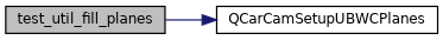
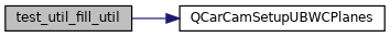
  digraph {
    rankdir=LR
    node [color=black fontname=Helvetica fontsize=10 shape=record style=filled]
-   n1 [fillcolor=grey75 fontcolor=black height=0.2 label=test_util_fill_planes width=0.4]
+   n1 [fillcolor=grey75 fontcolor=black height=0.2 label=test_util_fill_util width=0.4]
    n2 [fillcolor=white height=0.2 label=QCarCamSetupUBWCPlanes width=0.4]
    n1 -> n2 [color=midnightblue fontname=Helvetica fontsize=10 labelfontname=Helvetica labelfontsize=10 style=solid]
  }
